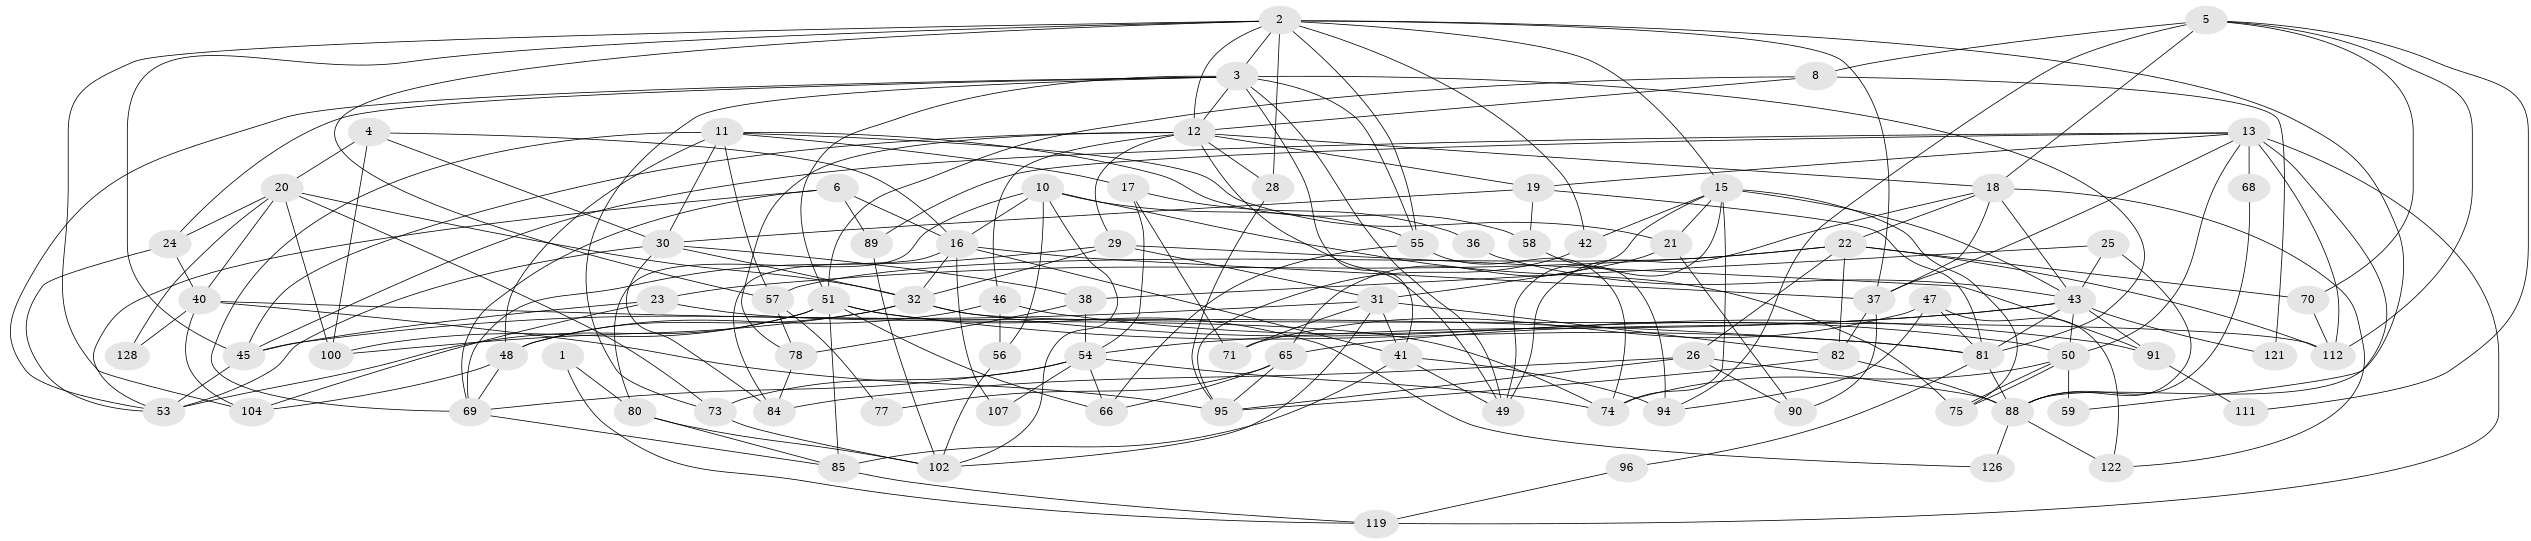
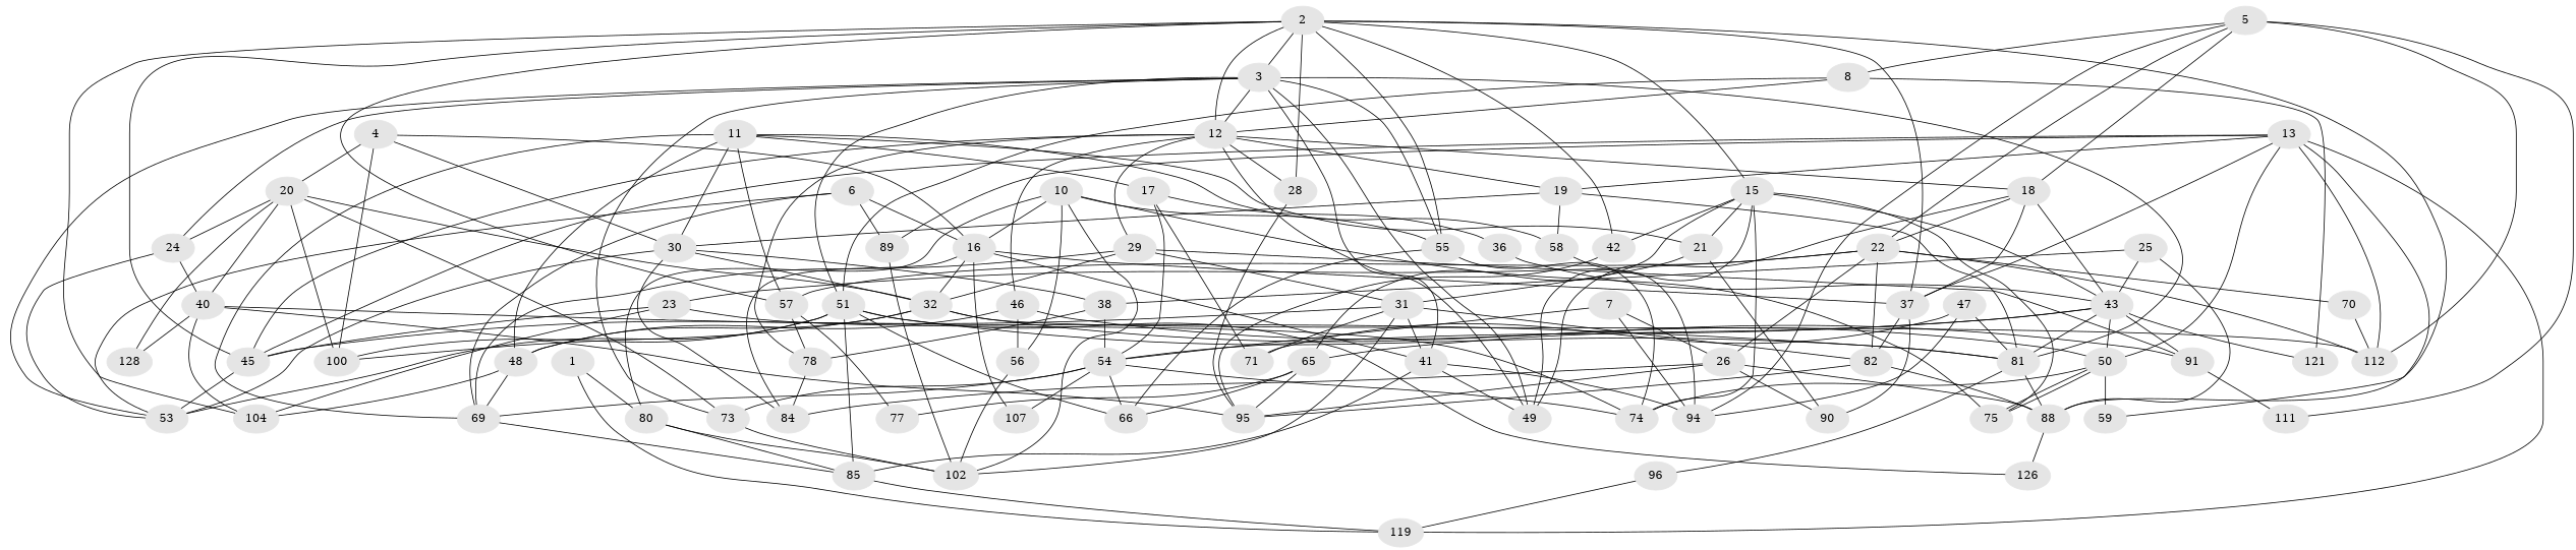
  graph {
    node [color=gray90 style=filled]
    1 [super="+14"]
    n2 [label=80]
    119
    102 [super="+110"]
    85 [super="+114"]
    2 [super="+130"]
    3 [super="+123"]
    12 [super="+63"]
    15 [super="+33"]
    28 [super="+108"]
    37 [super="+118"]
    42
    45 [super="+79"]
    55 [super="+83"]
    57
    88 [super="+127"]
    104
    24
    41 [super="+67"]
    49 [super="+113"]
    51 [super="+64"]
    53
    73 [super="+129"]
    81 [super="+125"]
    18 [super="+120"]
    19 [super="+76"]
    29 [super="+52"]
    46 [super="+99"]
    78
    75
    21 [super="+62"]
    43 [super="+80"]
    65
    74
    95 [super="+97"]
    90
    82
    66 [super="+103"]
    77
-   122
    126
    40 [super="+116"]
    n43 [label=94 super="+94"]
    100
    96
    16 [super="+34"]
    32 [super="+44"]
    84
    107
    4
    20 [super="+35"]
    30 [super="+87"]
    128
    38 [super="+98"]
    5 [super="+27"]
    8
    22 [super="+86"]
    111
    112
    121
    26 [super="+61"]
    23 [super="+124"]
    70
    6 [super="+9"]
    69
    89
+   7 [super="+105"]
    54 [super="+109"]
    10 [super="+117"]
    56
    11 [super="+106"]
    17
    48 [super="+115"]
    58
    36
    71
    31 [super="+39"]
    91
    50 [super="+101"]
    13 [super="+72"]
    59
-   68
    25 [super="+93"]
    47
    1 -- n2 [weight=2]
    1 -- 119
    n2 -- 102
    n2 -- 85
    85 -- 119
    2 -- 3
    2 -- 12
    2 -- 15
    2 -- 28
    2 -- 37
    2 -- 42
    2 -- 45
    2 -- 55
    2 -- 57
    2 -- 88
    2 -- 104
    3 -- 12
    3 -- 55
    3 -- 24
    3 -- 41
    3 -- 49
    3 -- 51
    3 -- 53
    3 -- 73
    3 -- 81
    12 -- 28
    12 -- 45
    12 -- 49
    12 -- 18
    12 -- 19
    12 -- 29
    12 -- 46
    12 -- 78
    15 -- 42
    15 -- 49
    15 -- 75
    15 -- 21
    15 -- 43
    15 -- 65
    15 -- 74
    28 -- 95
    37 -- 90
    37 -- 82
    42 -- 95
    45 -- 53
    55 -- 74
    55 -- 66
    57 -- 78
    57 -- 77
-   88 -- 122
    88 -- 126
    24 -- 53
    24 -- 40
    41 -- 85
    41 -- 49
    41 -- n43
    51 -- 85
    51 -- 53
    51 -- 81
    51 -- 66
    51 -- 126
    51 -- 100
    73 -- 102
    81 -- 88
    81 -- 96
    18 -- 37
    18 -- 49
    18 -- 43
-   18 -- 122
    18 -- 22
    19 -- 81 [weight=2]
    19 -- 30
    19 -- 58
    29 -- 32
    29 -- 69
    29 -- 31
    29 -- 91
    46 -- 56
    46 -- 48
    46 -- 50
    78 -- 84
    21 -- 90
    21 -- 31
    43 -- 81
    43 -- 65
    43 -- 121
    43 -- 54
    43 -- 91
    43 -- 50
    65 -- 95
    65 -- 66
    65 -- 77
    82 -- 88
    82 -- 95
    40 -- 104
    40 -- 81
    40 -- 95
    40 -- 128
    96 -- 119
    16 -- 37
    16 -- 41
    16 -- 32
    16 -- 84
    16 -- 107
    32 -- 100
    32 -- 112
    32 -- 48
    32 -- 91
    4 -- 100
    4 -- 16
    4 -- 20
    4 -- 30
    20 -- 24
    20 -- 73
    20 -- 40
    20 -- 100
    20 -- 32 [weight=2]
    20 -- 128
    30 -- 53
    30 -- 32
    30 -- 84
    30 -- 38
    38 -- 78
    38 -- 54
    5 -- 18
    5 -- n43
    5 -- 8
-   5 -- 70
+   5 -- 22
    5 -- 111
    5 -- 112
    8 -- 12
    8 -- 51
    8 -- 121
    22 -- 57
    22 -- 82
    22 -- 112
    22 -- 26
    22 -- 23
    22 -- 70 [weight=2]
    26 -- 88
    26 -- 95
    26 -- 90
    26 -- 84
    23 -- 45
    23 -- 104
    23 -- 74
    70 -- 112
    6 -- 53
    6 -- 16
    6 -- 69
    6 -- 89
    69 -- 85
    89 -- 102
+   7 -- n43
+   7 -- 26
+   7 -- 54
    54 -- 73
    54 -- 74
    54 -- 66
    54 -- 107
    54 -- 69
    10 -- n2
    10 -- 102
    10 -- 55
    10 -- 75
    10 -- 16
    10 -- 56
    56 -- 102
    11 -- 57
    11 -- 21
    11 -- 30
    11 -- 69
    11 -- 17
    11 -- 48
    11 -- 58
    17 -- 54
    17 -- 36
    17 -- 71
    48 -- 104
    48 -- 69
    58 -- n43
    36 -- 43
    31 -- 102
    31 -- 45
    31 -- 41
    31 -- 82
    31 -- 71
    91 -- 111
    50 -- 75
    50 -- 75
    50 -- 74
    50 -- 59
    13 -- 119
    13 -- 37
    13 -- 45
    13 -- 19
    13 -- 112
    13 -- 89
    13 -- 50
    13 -- 59
-   13 -- 68 [weight=2]
-   68 -- 88
    25 -- 88
    25 -- 43
    25 -- 38
    47 -- 81
-   47 -- 122
    47 -- n43
    47 -- 71
  }
